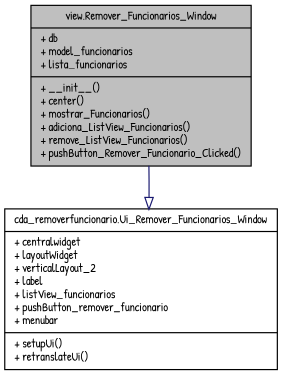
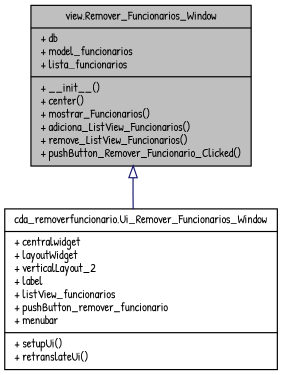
  digraph {
    fontname="Patrick Hand"
    node [color=black fontname="Patrick Hand" fontsize=10 shape=record]
    n1 [fillcolor=grey75 fontcolor=black height=0.2 label="{view.Remover_Funcionarios_Window\n|+ db\l+ model_funcionarios\l+ lista_funcionarios\l|+ __init__()\l+ center()\l+ mostrar_Funcionarios()\l+ adiciona_ListView_Funcionarios()\l+ remove_ListView_Funcionarios()\l+ pushButton_Remover_Funcionario_Clicked()\l}" style=filled width=0.4]
    n2 [height=0.2 label="{cda_removerfuncionario.Ui_Remover_Funcionarios_Window\n|+ centralwidget\l+ layoutWidget\l+ verticalLayout_2\l+ label\l+ listView_funcionarios\l+ pushButton_remover_funcionario\l+ menubar\l|+ setupUi()\l+ retranslateUi()\l}" width=0.4]
-   n2 -> n1 [arrowtail=onormal color=midnightblue dir=back fontname="Patrick Hand" fontsize=10 labelfontname=Helvetica labelfontsize=10 style=solid]
+   n1 -> n2 [arrowtail=onormal color=midnightblue dir=back fontname="Patrick Hand" fontsize=10 labelfontname=Helvetica labelfontsize=10 style=solid]
  }
